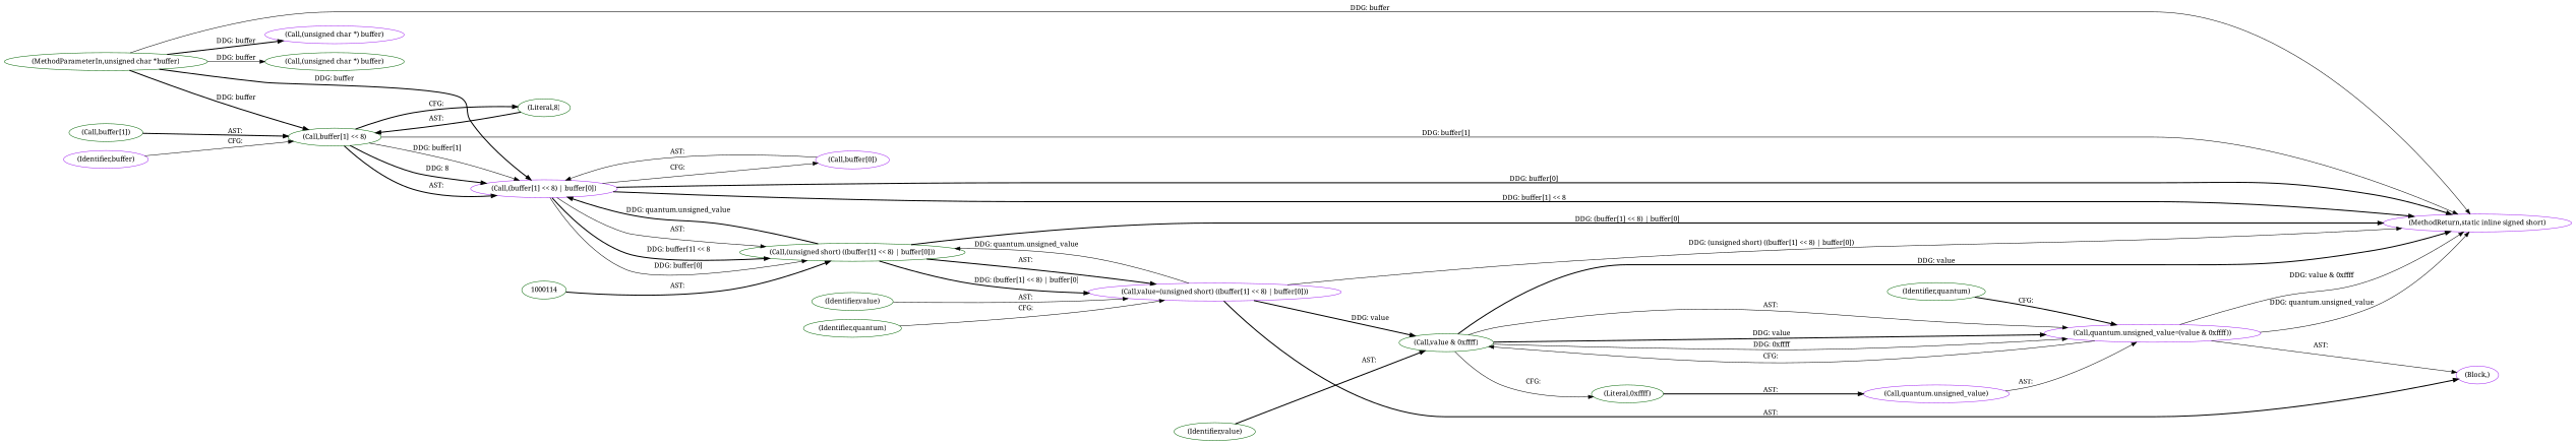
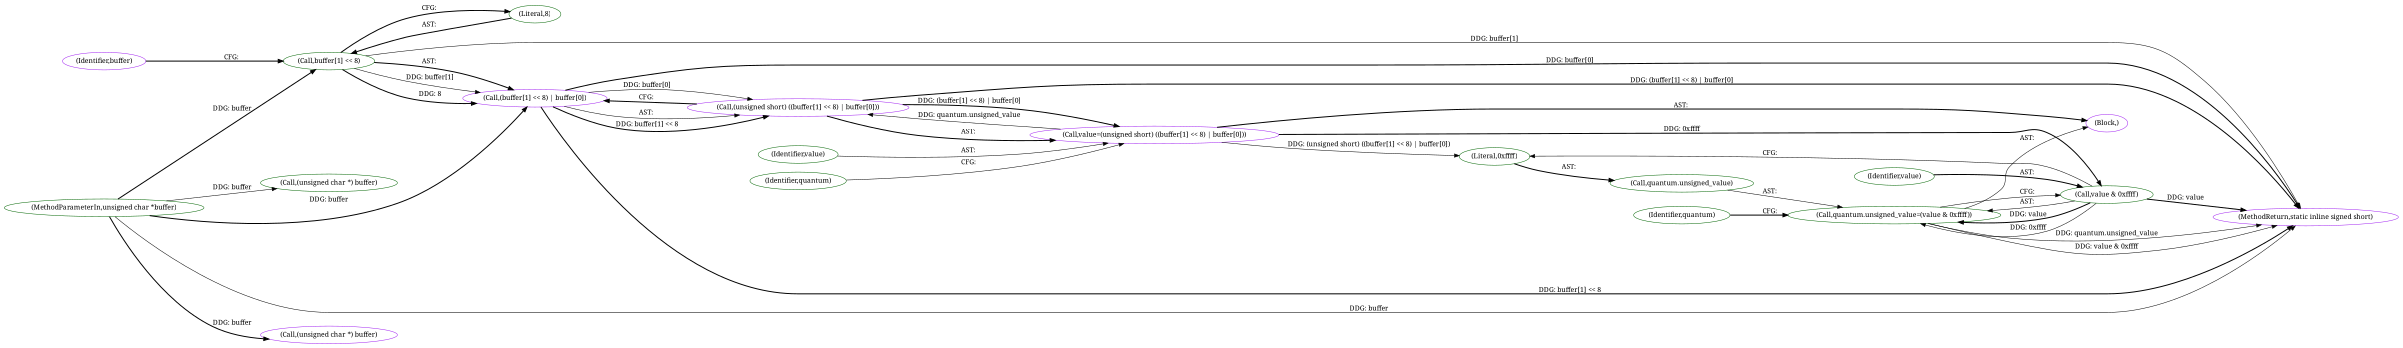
  digraph {
    fontname="Noto Serif"
    rankdir=LR
    node [color=darkgreen fontname="Noto Serif"]
    edge [fontname="Noto Serif" style=bold]
    n1 [label="(Call,buffer[1] << 8)"]
    n2 [color=purple label="(Call,(buffer[1] << 8) | buffer[0])"]
    n3 [color=purple label="(MethodReturn,static inline signed short)"]
    n4 [label="(Literal,8)"]
-   n5 [label="(Call,(unsigned short) ((buffer[1] << 8) | buffer[0]))"]
-   n6 [color=purple label="(Call,buffer[0])"]
+   n5 [color=purple label="(Call,(unsigned short) ((buffer[1] << 8) | buffer[0]))"]
    n7 [label="(MethodParameterIn,unsigned char *buffer)"]
    n8 [color=purple label="(Call,(unsigned char *) buffer)"]
    n9 [label="(Call,(unsigned char *) buffer)"]
    n10 [color=purple label="(Call,value=(unsigned short) ((buffer[1] << 8) | buffer[0]))"]
    n11 [label="(Call,value & 0xffff)"]
    n12 [color=purple label="(Block,)"]
-   n13 [color=purple label="(Call,quantum.unsigned_value=(value & 0xffff))"]
+   n13 [label="(Call,quantum.unsigned_value=(value & 0xffff))"]
    n14 [label="(Literal,0xffff)"]
-   n15 [color=purple label="(Call,quantum.unsigned_value)"]
-   n16 [label="(Call,buffer[1])"]
+   n15 [label="(Call,quantum.unsigned_value)"]
    n17 [label="(Identifier,value)"]
    n18 [label="(Identifier,value)"]
    n19 [label="(Identifier,quantum)"]
    n20 [color=purple label="(Identifier,buffer)"]
    n21 [label="(Identifier,quantum)"]
-   1000114
    n1 -> n2 [label="AST: "]
    n1 -> n2 [label="DDG: buffer[1]" style=solid]
    n1 -> n2 [label="DDG: 8"]
    n1 -> n3 [label="DDG: buffer[1]" style=solid]
    n1 -> n4 [label="CFG: "]
    n2 -> n3 [label="DDG: buffer[0]"]
    n2 -> n3 [label="DDG: buffer[1] << 8"]
    n2 -> n5 [label="AST: " style=solid]
    n2 -> n5 [label="DDG: buffer[1] << 8"]
    n2 -> n5 [label="DDG: buffer[0]" style=solid]
-   n2 -> n6 [label="CFG: " style=solid]
    n4 -> n1 [label="AST: "]
-   n5 -> n2 [label="DDG: quantum.unsigned_value"]
+   n5 -> n2 [label="CFG: "]
    n5 -> n3 [label="DDG: (buffer[1] << 8) | buffer[0]"]
    n5 -> n10 [label="AST: "]
    n5 -> n10 [label="DDG: (buffer[1] << 8) | buffer[0]"]
-   n6 -> n2 [label="AST: " style=solid]
    n7 -> n1 [label="DDG: buffer"]
    n7 -> n2 [label="DDG: buffer"]
    n7 -> n3 [label="DDG: buffer" style=solid]
    n7 -> n8 [label="DDG: buffer"]
    n7 -> n9 [label="DDG: buffer" style=solid]
-   n10 -> n3 [label="DDG: (unsigned short) ((buffer[1] << 8) | buffer[0])" style=solid]
+   n10 -> n14 [label="DDG: (unsigned short) ((buffer[1] << 8) | buffer[0])" style=solid]
    n10 -> n5 [label="DDG: quantum.unsigned_value" style=solid]
-   n10 -> n11 [label="DDG: value"]
+   n10 -> n11 [label="DDG: 0xffff"]
    n10 -> n12 [label="AST: "]
    n11 -> n3 [label="DDG: value"]
    n11 -> n13 [label="AST: " style=solid]
    n11 -> n13 [label="DDG: value"]
    n11 -> n13 [label="DDG: 0xffff" style=solid]
    n11 -> n14 [label="CFG: " style=solid]
    n13 -> n3 [label="DDG: quantum.unsigned_value" style=solid]
    n13 -> n3 [label="DDG: value & 0xffff" style=solid]
    n13 -> n11 [label="CFG: " style=solid]
    n13 -> n12 [label="AST: " style=solid]
    n14 -> n15 [label="AST: "]
    n15 -> n13 [label="AST: " style=solid]
-   n16 -> n1 [label="AST: "]
    n17 -> n11 [label="AST: "]
    n18 -> n10 [label="AST: " style=solid]
    n19 -> n13 [label="CFG: "]
-   n20 -> n1 [label="CFG: " style=solid]
+   n20 -> n1 [label="CFG: "]
    n21 -> n10 [label="CFG: " style=solid]
-   1000114 -> n5 [label="AST: "]
  }
